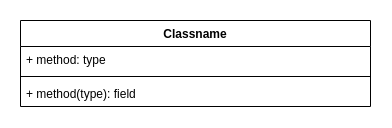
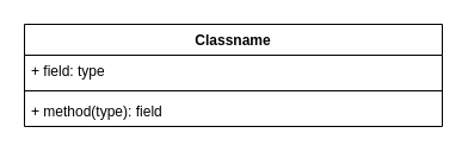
  <mxCell id="0" />
  <mxCell id="1" parent="0" />
  <mxCell id="2" value="Classname" style="swimlane;fontStyle=1;align=center;verticalAlign=top;childLayout=stackLayout;horizontal=1;startSize=26;horizontalStack=0;resizeParent=1;resizeParentMax=0;resizeLast=0;collapsible=1;marginBottom=0;whiteSpace=wrap;html=1;" vertex="1" parent="1"><mxGeometry x="20" y="20" width="350" height="86" as="geometry"><mxRectangle x="70" y="40" width="100" height="30" as="alternateBounds" /></mxGeometry></mxCell>
- <mxCell id="3" value="+ method: type" style="text;strokeColor=none;fillColor=none;align=left;verticalAlign=top;spacingLeft=4;spacingRight=4;overflow=hidden;rotatable=0;points=[[0,0.5],[1,0.5]];portConstraint=eastwest;whiteSpace=wrap;html=1;" vertex="1" parent="2"><mxGeometry y="26" width="350" height="26" as="geometry" /></mxCell>
+ <mxCell id="3" value="+ field: type" style="text;strokeColor=none;fillColor=none;align=left;verticalAlign=top;spacingLeft=4;spacingRight=4;overflow=hidden;rotatable=0;points=[[0,0.5],[1,0.5]];portConstraint=eastwest;whiteSpace=wrap;html=1;" vertex="1" parent="2"><mxGeometry y="26" width="350" height="26" as="geometry" /></mxCell>
  <mxCell id="4" value="" style="line;strokeWidth=1;fillColor=none;align=left;verticalAlign=middle;spacingTop=-1;spacingLeft=3;spacingRight=3;rotatable=0;labelPosition=right;points=[];portConstraint=eastwest;strokeColor=inherit;" vertex="1" parent="2"><mxGeometry y="52" width="350" height="8" as="geometry" /></mxCell>
  <mxCell id="5" value="+ method(type): field" style="text;strokeColor=none;fillColor=none;align=left;verticalAlign=top;spacingLeft=4;spacingRight=4;overflow=hidden;rotatable=0;points=[[0,0.5],[1,0.5]];portConstraint=eastwest;whiteSpace=wrap;html=1;" vertex="1" parent="2"><mxGeometry y="60" width="350" height="26" as="geometry" /></mxCell>
